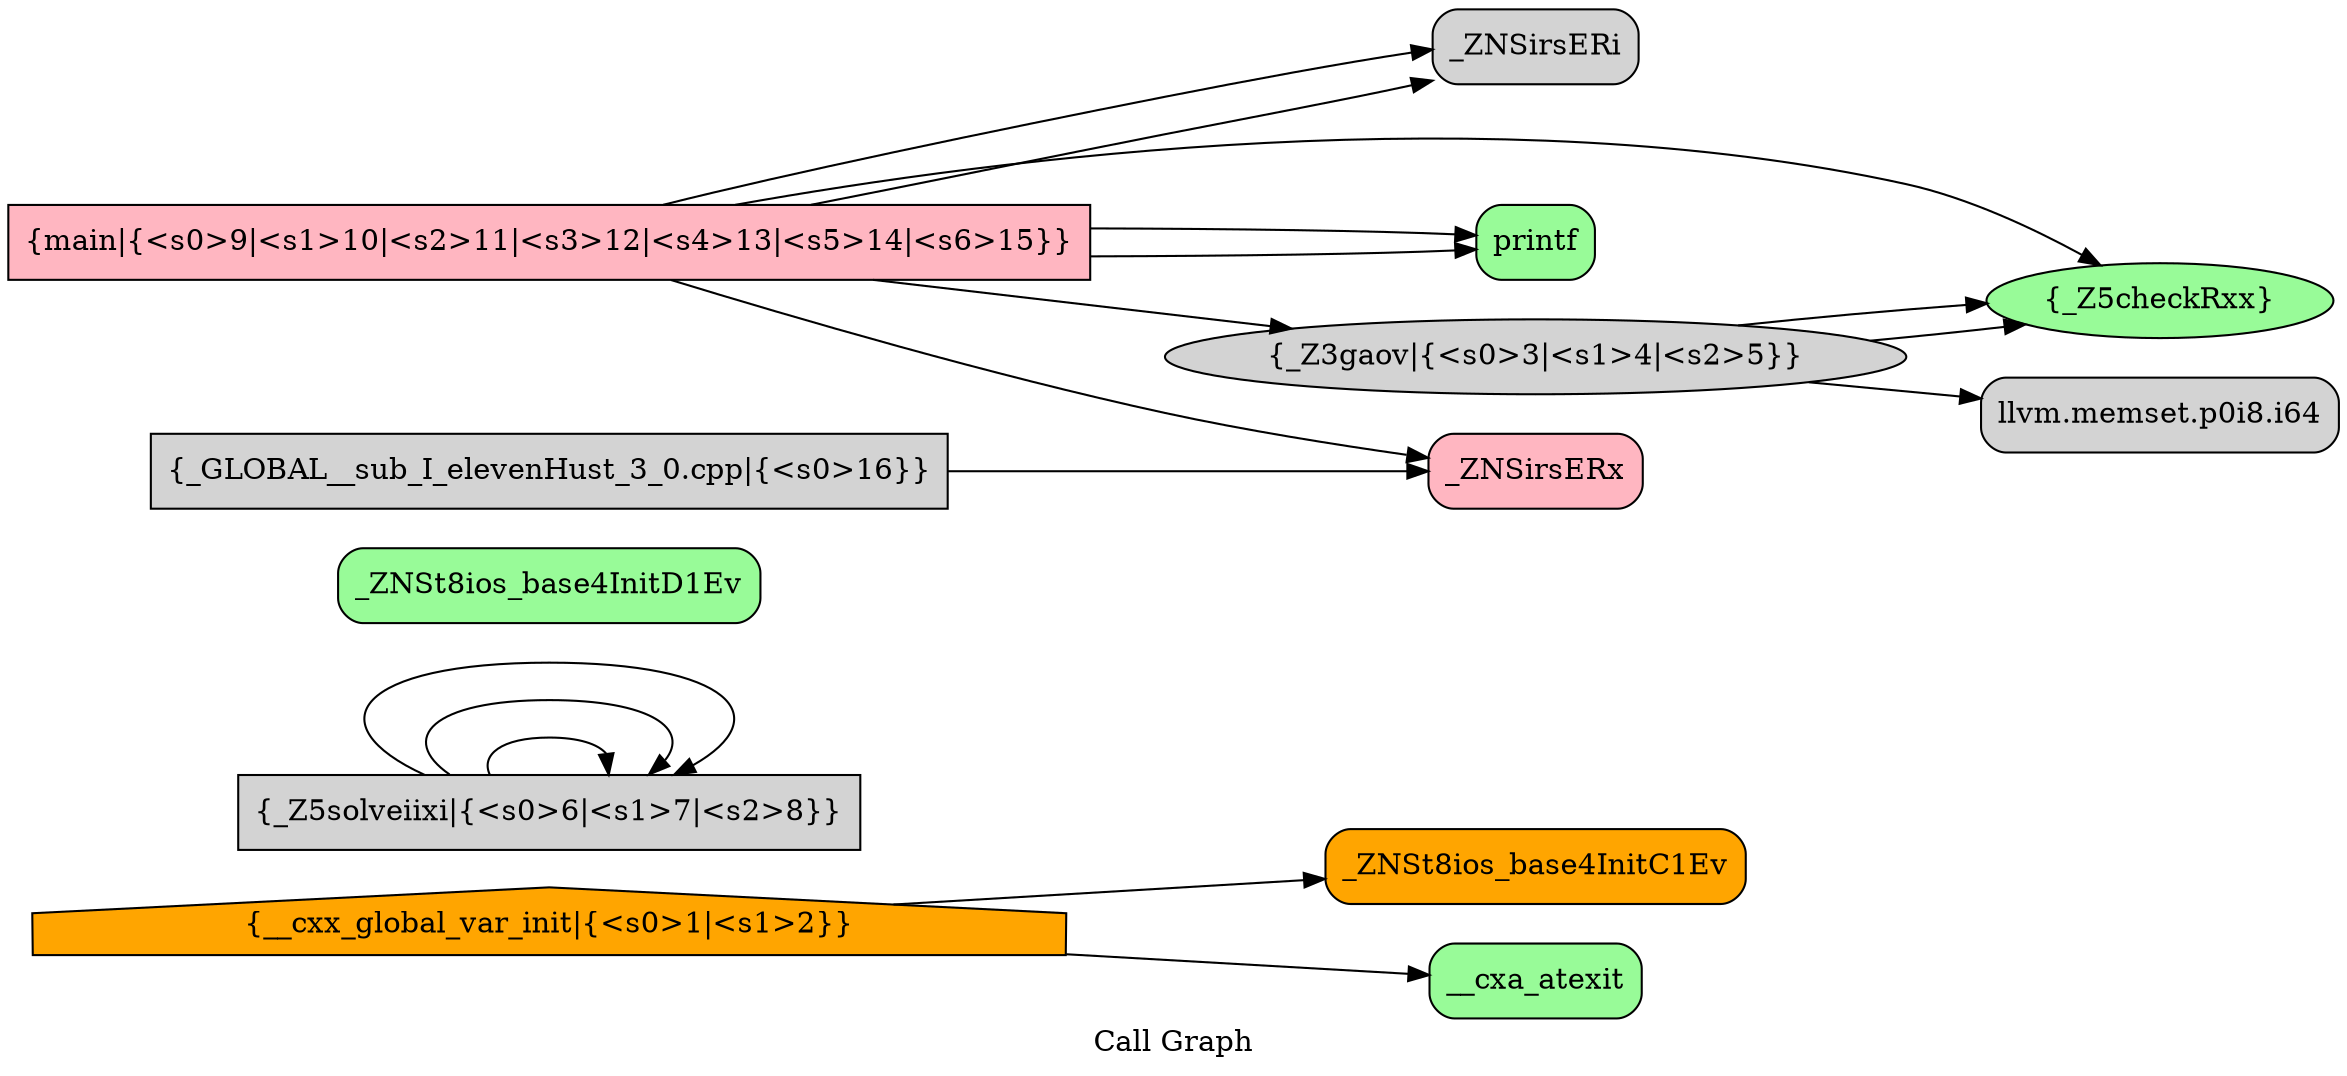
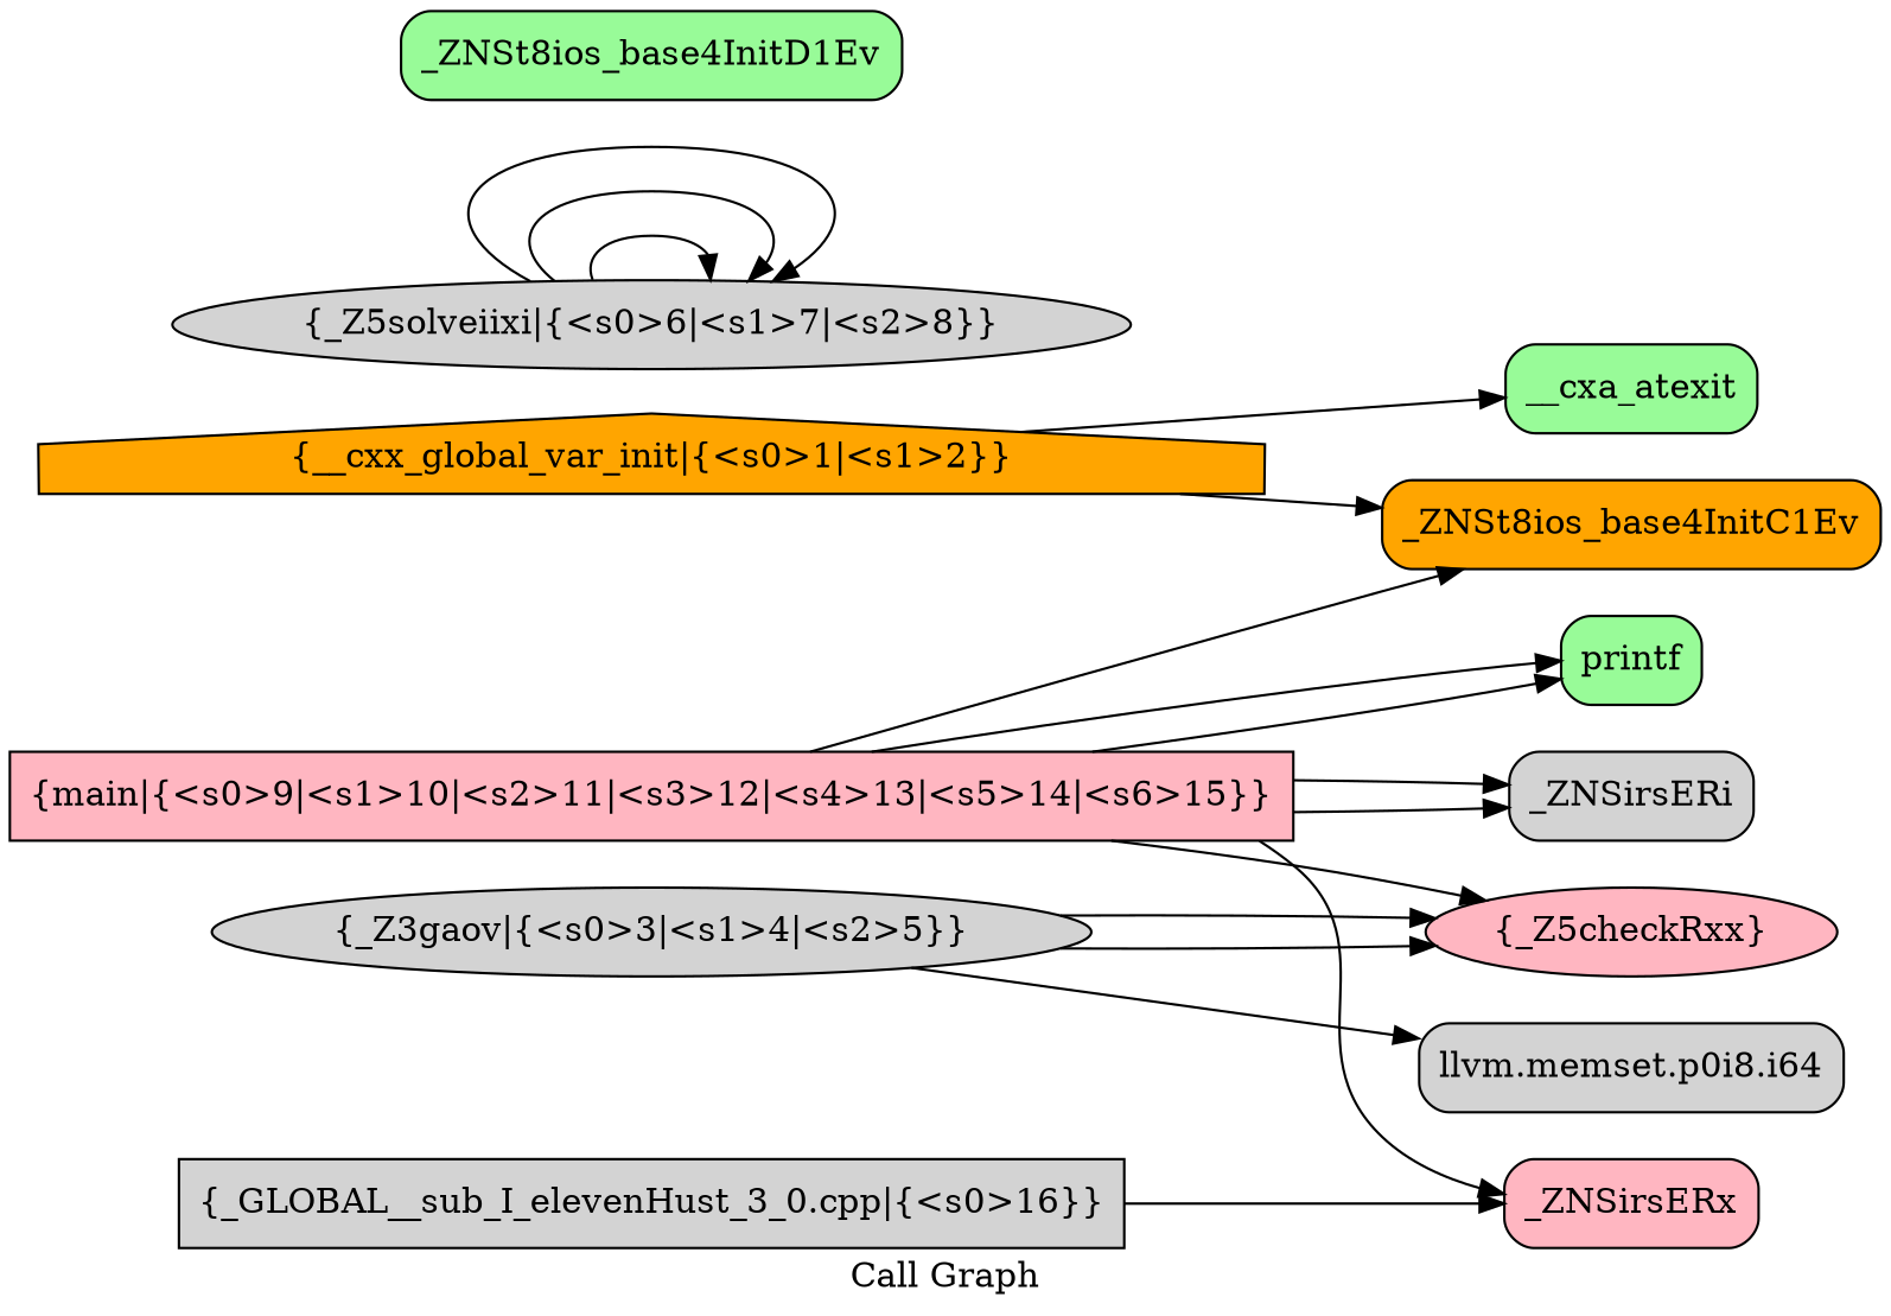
  digraph {
    label="Call Graph"
    rankdir=LR
    node [fillcolor=lightgrey shape=Mrecord style=filled]
    edge [color=black tailport=s0]
    n1 [fillcolor=orange label="{__cxx_global_var_init|{<s0>1|<s1>2}}" shape=house]
    n2 [fillcolor=orange label="{_ZNSt8ios_base4InitC1Ev}"]
    n3 [fillcolor=palegreen label="{__cxa_atexit}"]
-   n4 [label="{_Z5solveiixi|{<s0>6|<s1>7|<s2>8}}" shape=box]
+   n4 [label="{_Z5solveiixi|{<s0>6|<s1>7|<s2>8}}" shape=ellipse]
    n5 [fillcolor=palegreen label="{_ZNSt8ios_base4InitD1Ev}"]
    n6 [label="{_ZNSirsERi}"]
-   n7 [fillcolor=palegreen label="{_Z5checkRxx}" shape=ellipse]
+   n7 [fillcolor=lightpink label="{_Z5checkRxx}" shape=ellipse]
    n8 [fillcolor=palegreen label="{printf}"]
    n9 [label="{llvm.memset.p0i8.i64}"]
    n10 [fillcolor=lightpink label="{main|{<s0>9|<s1>10|<s2>11|<s3>12|<s4>13|<s5>14|<s6>15}}" shape=box]
    n11 [label="{_Z3gaov|{<s0>3|<s1>4|<s2>5}}" shape=ellipse]
    n12 [fillcolor=lightpink label="{_ZNSirsERx}"]
    n13 [label="{_GLOBAL__sub_I_elevenHust_3_0.cpp|{<s0>16}}" shape=box]
    n1 -> n2
    n1 -> n3 [tailport=s1]
    n4 -> n4
    n4 -> n4 [tailport=s1]
    n4 -> n4 [tailport=s2]
    n10 -> n6
    n10 -> n6 [tailport=s2]
    n10 -> n7 [tailport=s5]
    n10 -> n8 [tailport=s4]
    n10 -> n8 [tailport=s6]
-   n10 -> n11 [tailport=s1]
+   n10 -> n2 [tailport=s1]
    n10 -> n12 [tailport=s3]
    n11 -> n7 [tailport=s1]
    n11 -> n7 [tailport=s2]
    n11 -> n9
    n13 -> n12
  }
